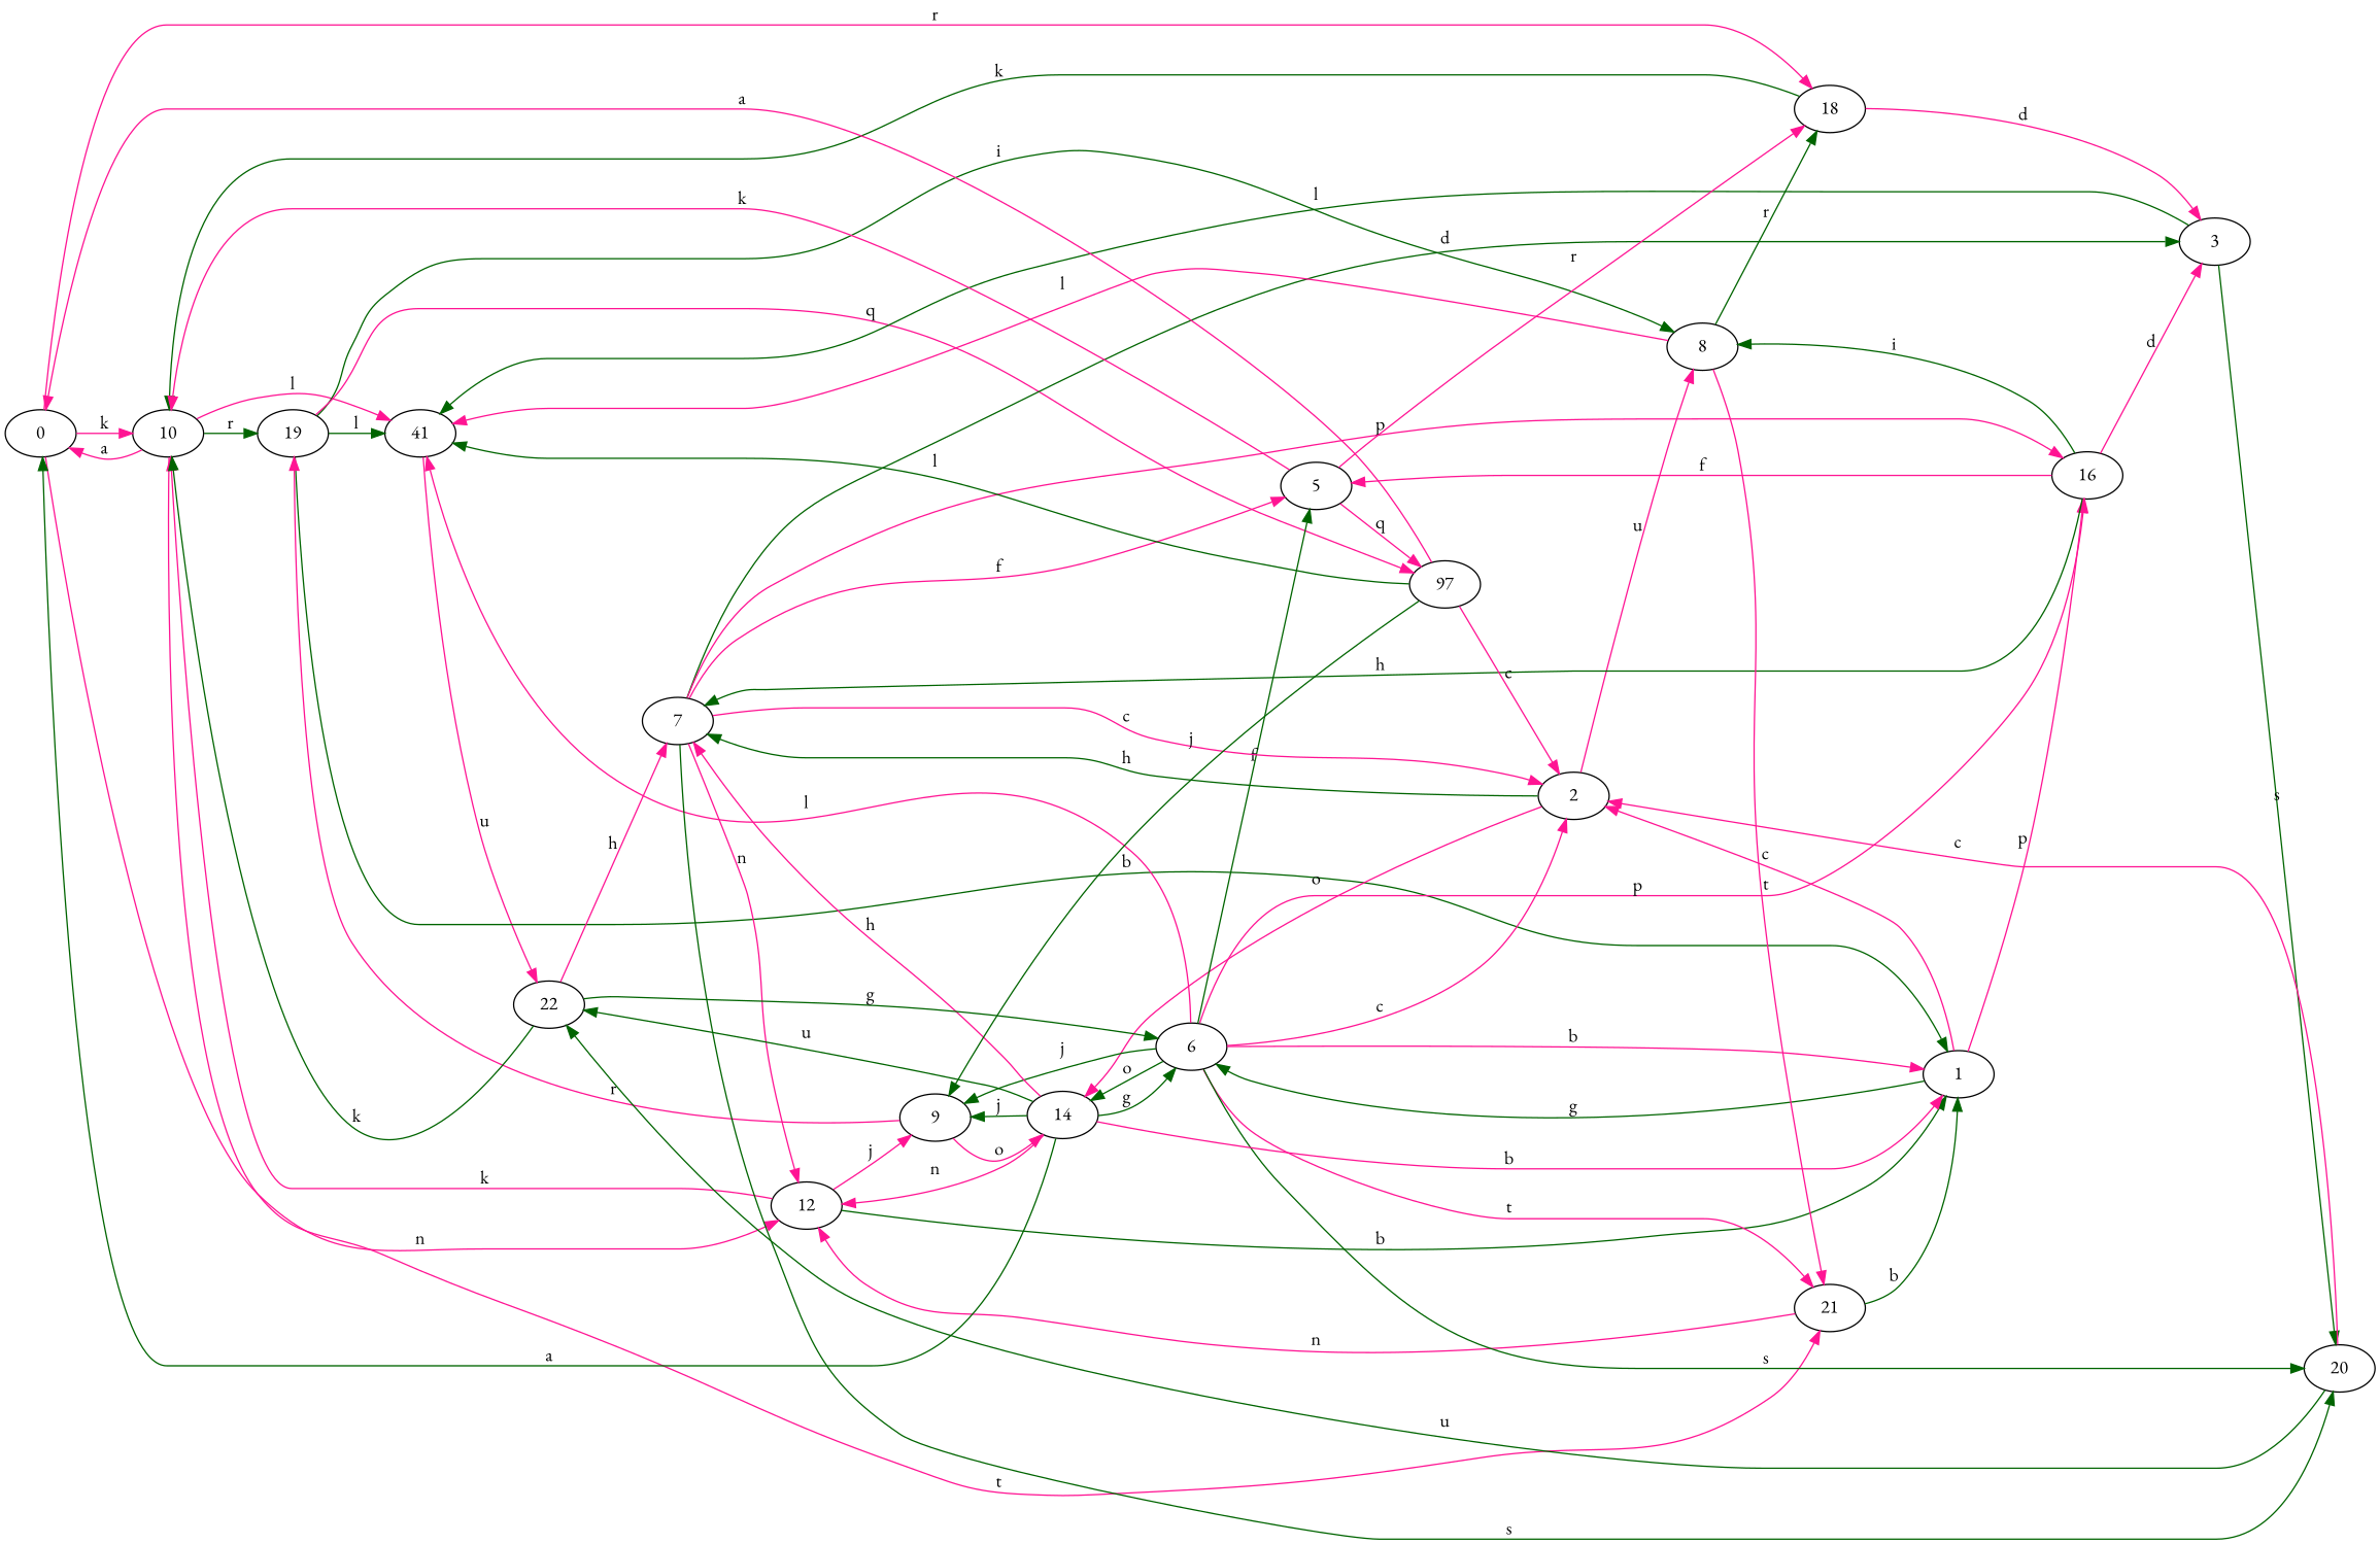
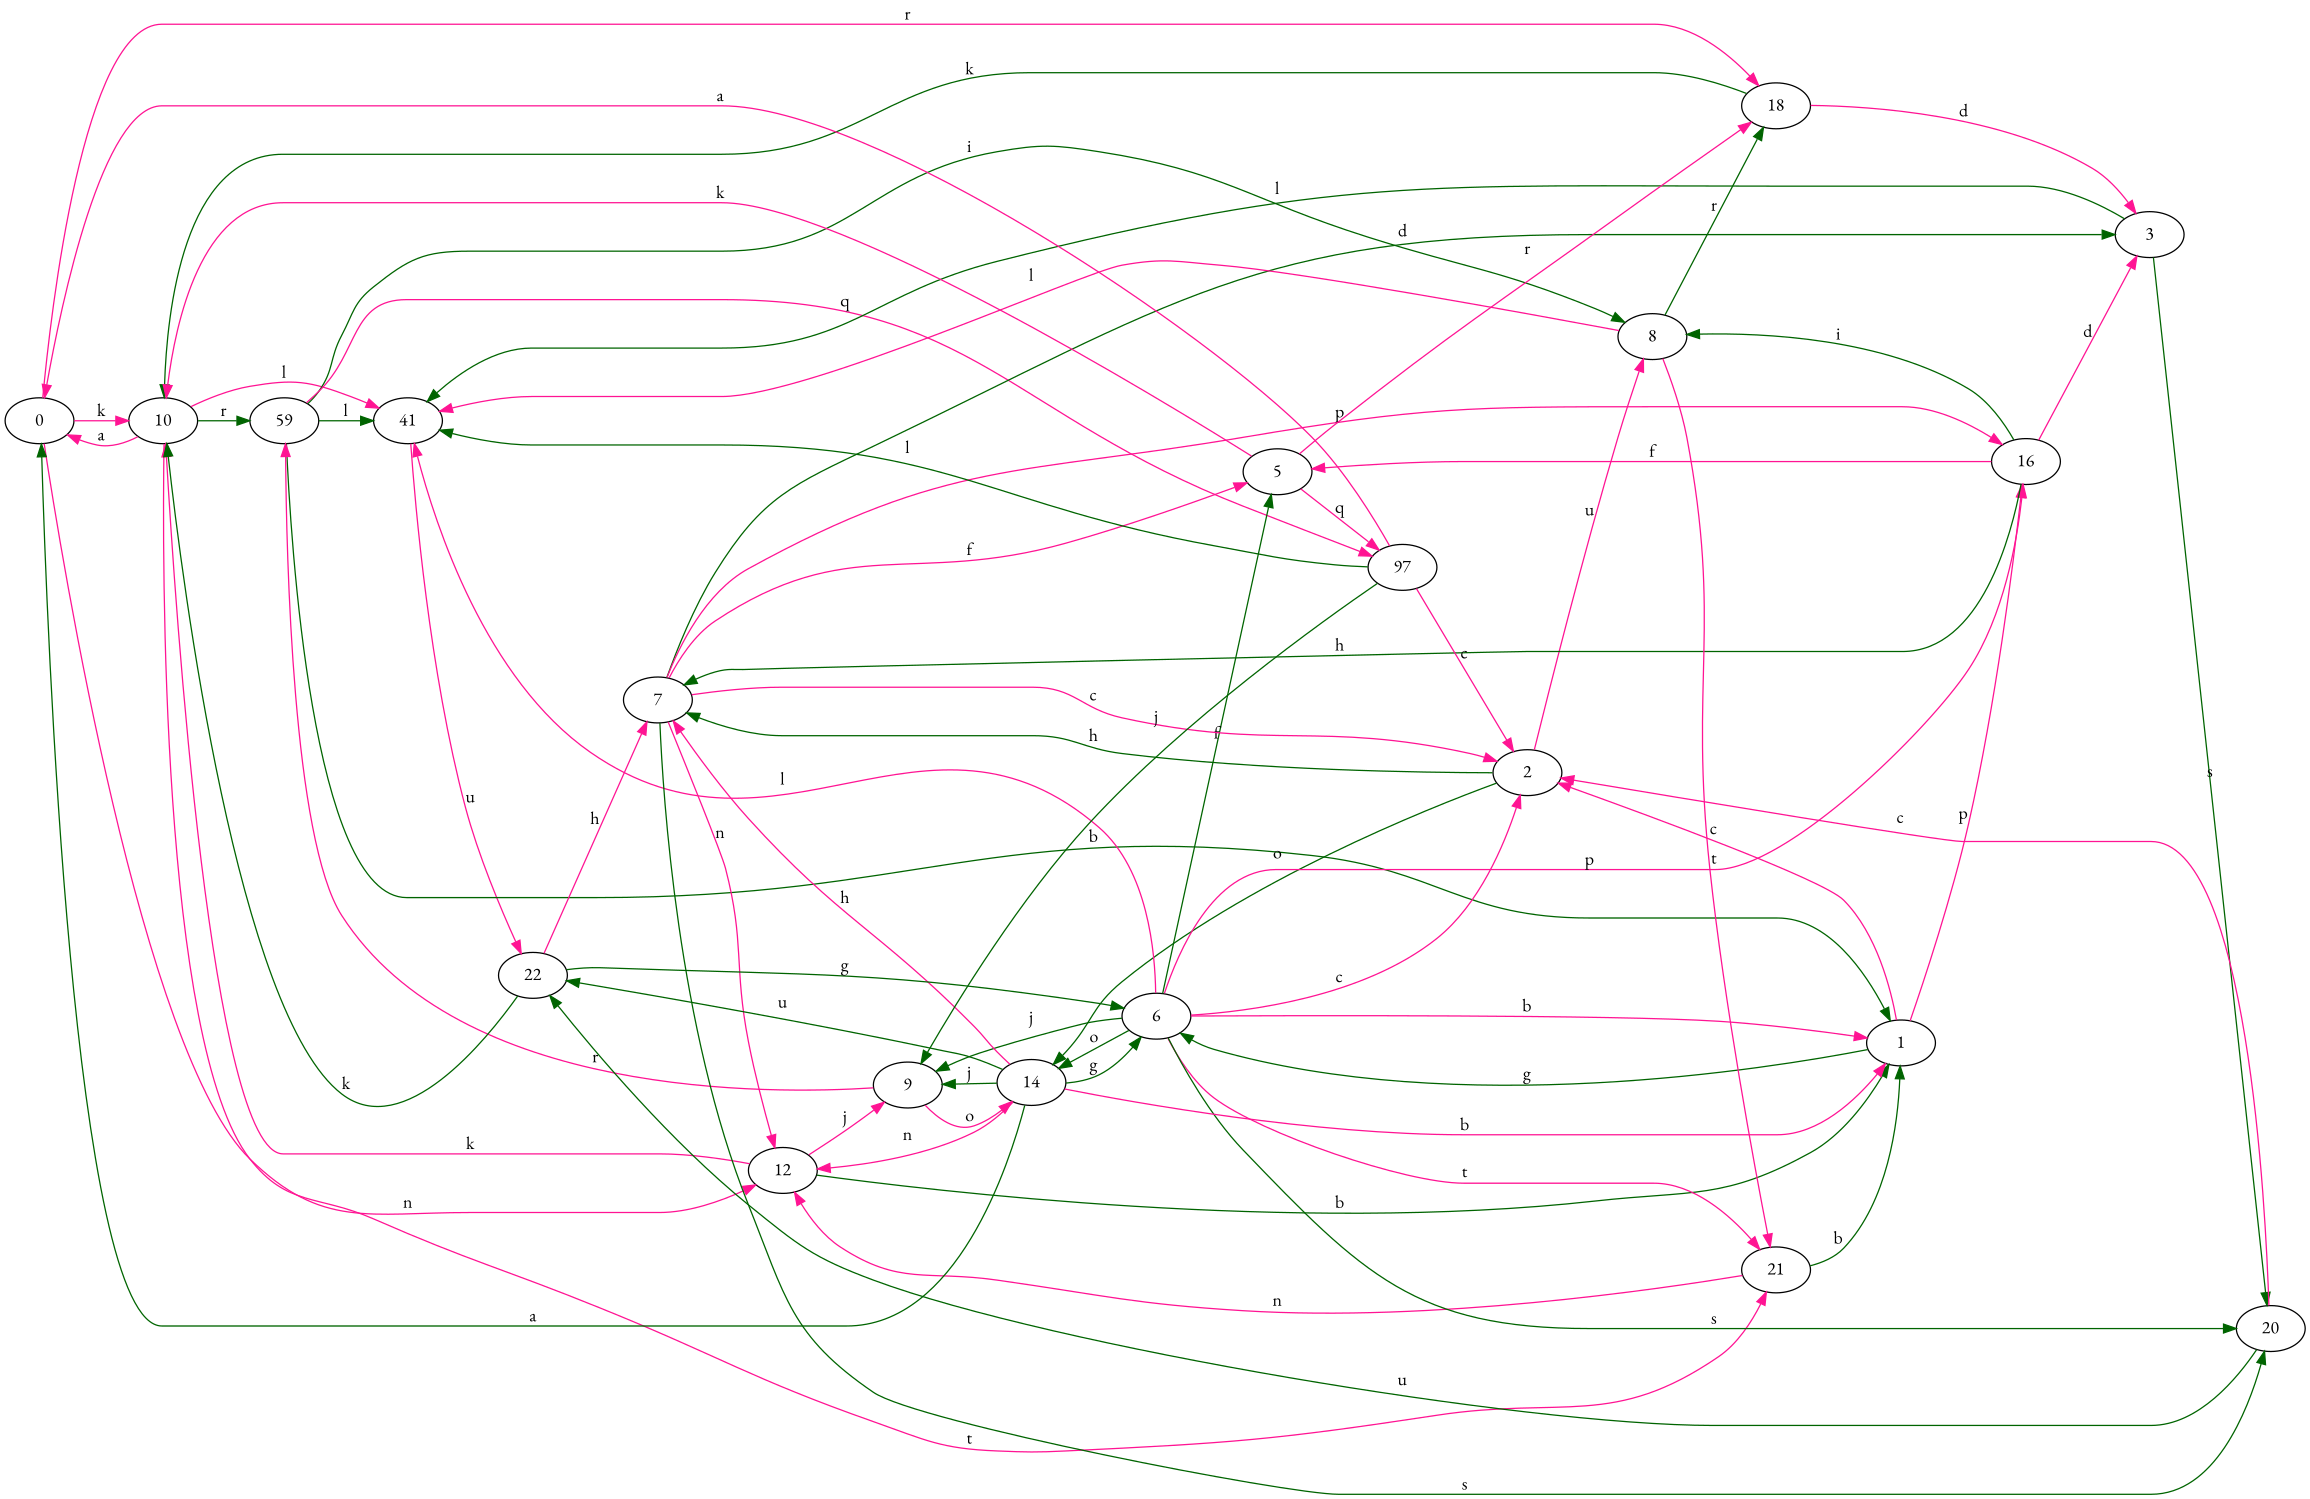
  strict digraph {
    fontname="EB Garamond"
    rankdir=LR
    node [fontname="EB Garamond"]
    edge [color=deeppink fontname="EB Garamond"]
    0
    10
    12
    18
    n5 [label=41]
    21
-   19
+   19 [label=59]
    1
    9
    3
    2
    6
    16
    7
    14
    8
    20
    5
    22
    n20 [label=97]
    0 -> 10 [label=k]
    0 -> 12 [label=n]
    0 -> 18 [label=r]
    10 -> 0 [label=a]
    10 -> n5 [label=l]
    10 -> 21 [label=t]
    10 -> 19 [color=darkgreen label=r]
    12 -> 10 [label=k]
    12 -> 1 [color=darkgreen label=b]
    12 -> 9 [label=j]
    18 -> 10 [color=darkgreen label=k]
    18 -> 3 [label=d]
    n5 -> 22 [label=u]
    21 -> 12 [label=n]
    21 -> 1 [color=darkgreen label=b]
    19 -> n5 [color=darkgreen label=l]
    19 -> 1 [color=darkgreen label=b]
    19 -> 8 [color=darkgreen label=i]
    19 -> n20 [label=q]
    1 -> 2 [label=c]
    1 -> 6 [color=darkgreen label=g]
    1 -> 16 [label=p]
    9 -> 19 [label=r]
    9 -> 14 [label=o]
    3 -> n5 [color=darkgreen label=l]
    3 -> 20 [color=darkgreen label=s]
    2 -> 7 [color=darkgreen label=h]
-   2 -> 14 [label=o]
+   2 -> 14 [color=darkgreen label=o]
    2 -> 8 [label=u]
    6 -> n5 [label=l]
    6 -> 21 [label=t]
    6 -> 1 [label=b]
    6 -> 9 [color=darkgreen label=j]
    6 -> 2 [label=c]
    6 -> 16 [label=p]
    6 -> 14 [color=darkgreen label=o]
    6 -> 20 [color=darkgreen label=s]
    6 -> 5 [color=darkgreen label=f]
    16 -> 3 [label=d]
    16 -> 7 [color=darkgreen label=h]
    16 -> 8 [color=darkgreen label=i]
    16 -> 5 [label=f]
    7 -> 12 [label=n]
    7 -> 3 [color=darkgreen label=d]
    7 -> 2 [label=c]
    7 -> 16 [label=p]
    7 -> 20 [color=darkgreen label=s]
    7 -> 5 [label=f]
    14 -> 0 [color=darkgreen label=a]
    14 -> 12 [label=n]
    14 -> 1 [label=b]
    14 -> 9 [color=darkgreen label=j]
    14 -> 6 [color=darkgreen label=g]
    14 -> 7 [label=h]
    14 -> 22 [color=darkgreen label=u]
    8 -> 18 [color=darkgreen label=r]
    8 -> n5 [label=l]
    8 -> 21 [label=t]
    20 -> 2 [label=c]
    20 -> 22 [color=darkgreen label=u]
    5 -> 10 [label=k]
    5 -> 18 [label=r]
    5 -> n20 [label=q]
    22 -> 10 [color=darkgreen label=k]
    22 -> 6 [color=darkgreen label=g]
    22 -> 7 [label=h]
    n20 -> 0 [label=a]
    n20 -> n5 [color=darkgreen label=l]
    n20 -> 9 [color=darkgreen label=j]
    n20 -> 2 [label=c]
  }
